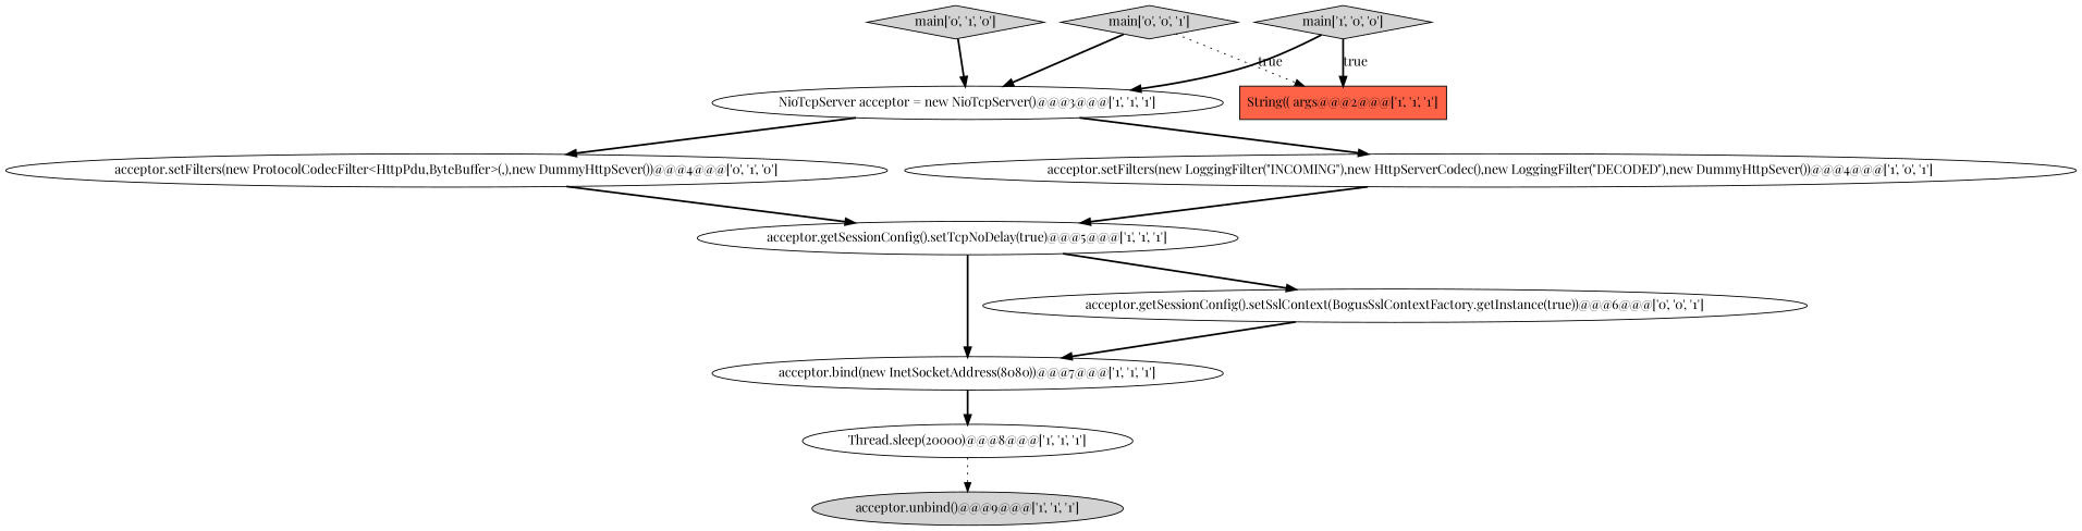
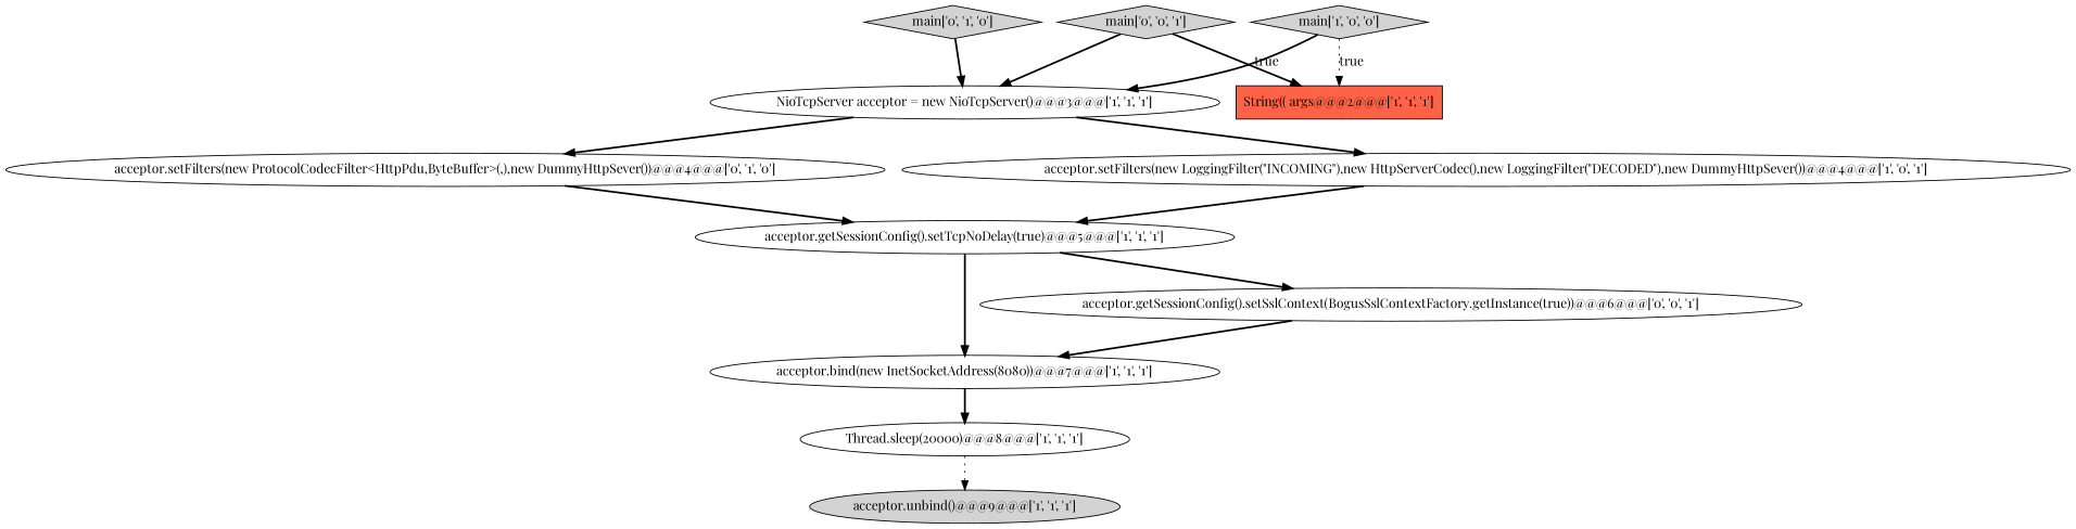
  digraph {
    fontname="Playfair Display"
    node [fillcolor=white fontname="Playfair Display" shape=ellipse style=filled]
    edge [fontname="Playfair Display" style=bold]
    n1 [label="Thread.sleep(20000)@@@8@@@['1', '1', '1']"]
    n2 [fillcolor=lightgray label="acceptor.unbind()@@@9@@@['1', '1', '1']"]
    n3 [fillcolor=lightgray label="main['0', '1', '0']" shape=diamond]
    n4 [label="NioTcpServer acceptor = new NioTcpServer()@@@3@@@['1', '1', '1']"]
    n5 [label="acceptor.setFilters(new ProtocolCodecFilter<HttpPdu,ByteBuffer>(,),new DummyHttpSever())@@@4@@@['0', '1', '0']"]
    n6 [label="acceptor.setFilters(new LoggingFilter(\"INCOMING\"),new HttpServerCodec(),new LoggingFilter(\"DECODED\"),new DummyHttpSever())@@@4@@@['1', '0', '1']"]
    n7 [fillcolor=tomato label="String(( args@@@2@@@['1', '1', '1']" shape=box]
    n8 [label="acceptor.bind(new InetSocketAddress(8080))@@@7@@@['1', '1', '1']"]
    n9 [label="acceptor.getSessionConfig().setTcpNoDelay(true)@@@5@@@['1', '1', '1']"]
    n10 [label="acceptor.getSessionConfig().setSslContext(BogusSslContextFactory.getInstance(true))@@@6@@@['0', '0', '1']"]
    n11 [fillcolor=lightgray label="main['1', '0', '0']" shape=diamond]
    n12 [fillcolor=lightgray label="main['0', '0', '1']" shape=diamond]
    n1 -> n2 [style=dotted]
    n3 -> n4
    n4 -> n5
    n4 -> n6
    n5 -> n9
    n6 -> n9
    n8 -> n1
    n9 -> n8
    n9 -> n10
    n10 -> n8
    n11 -> n4
-   n11 -> n7 [label=true]
+   n11 -> n7 [label=true style=dotted]
    n12 -> n4
-   n12 -> n7 [label=true style=dotted]
+   n12 -> n7 [label=true]
  }
